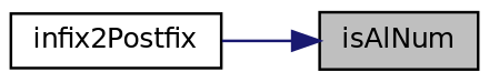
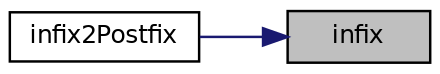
  digraph {
    rankdir=RL
    node [color=black fontname=Helvetica fontsize=10 shape=record style=filled]
-   n1 [fillcolor=grey75 fontcolor=black height=0.2 label=isAlNum width=0.4]
+   n1 [fillcolor=grey75 fontcolor=black height=0.2 label=infix width=0.4]
    n2 [fillcolor=white height=0.2 label=infix2Postfix width=0.4]
    n1 -> n2 [color=midnightblue dir=back fontname=Helvetica fontsize=10 labelfontname=Helvetica labelfontsize=10 style=solid]
  }
